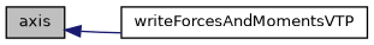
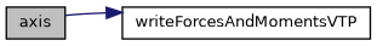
  digraph {
    rankdir=LR
    node [color=black fontname=Helvetica fontsize=10 shape=record]
    n1 [fillcolor=grey75 fontcolor=black height=0.2 label=axis style=filled width=0.4]
    n2 [height=0.2 label=writeForcesAndMomentsVTP width=0.4]
-   n1 -> n2 [color=midnightblue dir=back fontname=Helvetica fontsize=10 labelfontname=Helvetica labelfontsize=10 style=solid]
+   n2 -> n1 [color=midnightblue dir=back fontname=Helvetica fontsize=10 labelfontname=Helvetica labelfontsize=10 style=solid]
  }
